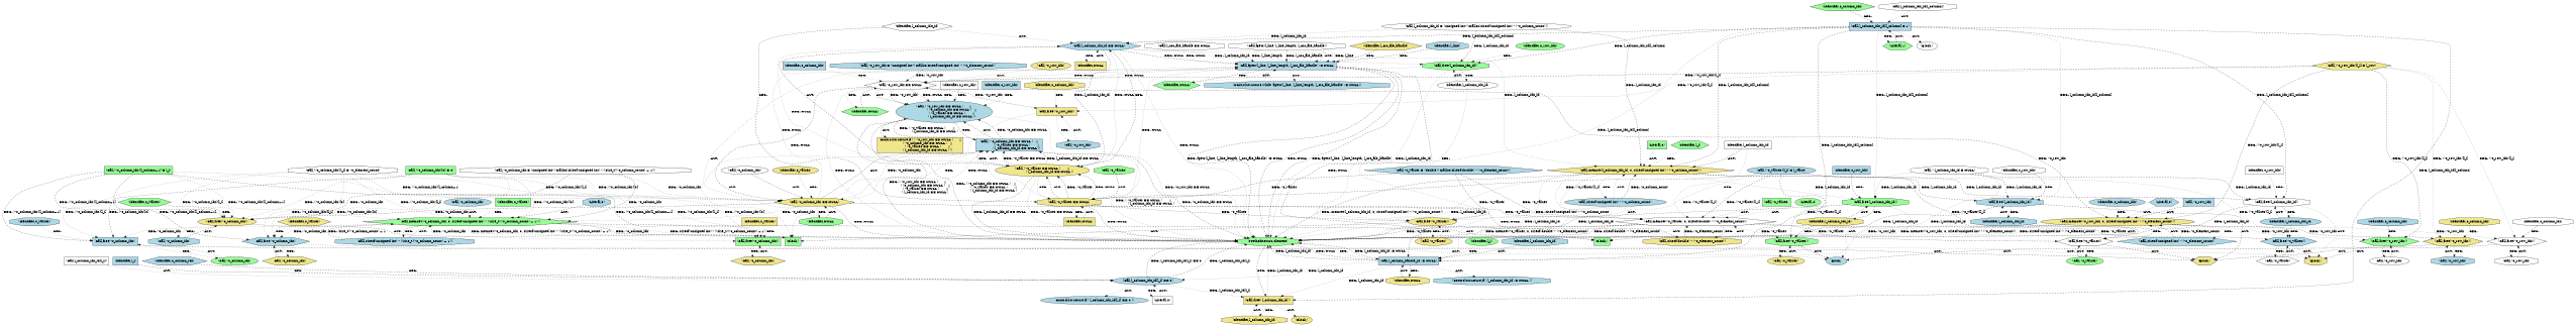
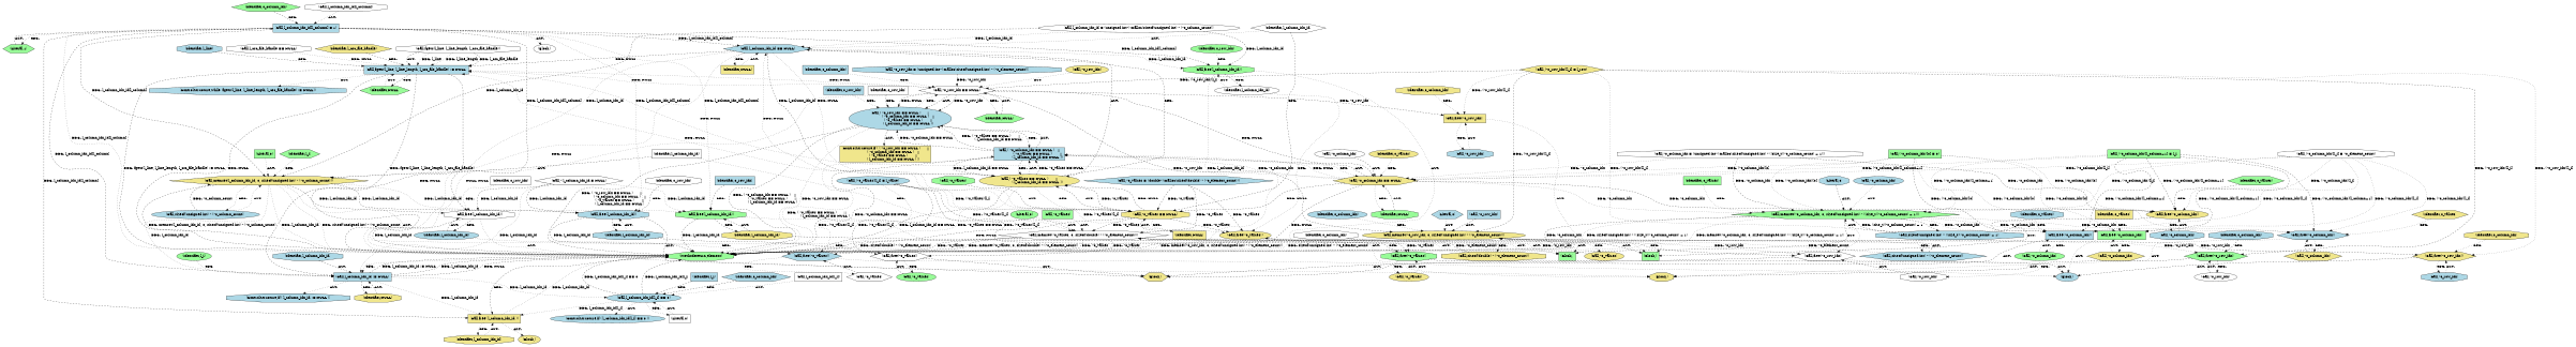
  digraph {
    node [fillcolor=lightblue shape=octagon style=filled]
    edge [style=dotted]
    n1 [label="(Call,l_column_idx_id[l_column] = 1)" shape=box]
    n2 [fillcolor=white label="(Call,free(l_column_idx_id))"]
    n3 [label="(Call,l_column_idx_id == NULL)" shape=hexagon]
-   n4 [label="(Call,l_column_handle_id != NULL)" shape=box]
+   n4 [label="(Call,l_column_idx_id != NULL)" shape=box]
    n5 [fillcolor=khaki label="(Call,free( l_column_idx_id ))" shape=box]
    n6 [fillcolor=palegreen label="(Call,free(l_column_idx_id))"]
    n7 [fillcolor=khaki label="(Call,memset(l_column_idx_id, 0, sizeof(unsigned int) * (*o_column_count)))" shape=hexagon]
    n8 [label="(Call,free(l_column_idx_id))"]
    n9 [fillcolor=palegreen label="(Call,free(l_column_idx_id))"]
    n10 [fillcolor=palegreen label="(MethodReturn,element)"]
    n11 [fillcolor=palegreen label="(Literal,1)" shape=hexagon]
    n12 [fillcolor=white label="(Block,)" shape=ellipse]
    n13 [fillcolor=khaki label="(Block,)"]
    n14 [label="(Identifier,l_column_idx_id)" shape=ellipse]
    n15 [label="(Call,fgets(l_line, l_line_length, l_csc_file_handle) != NULL)" shape=box]
    n16 [fillcolor=khaki label="(Call,( *o_values == NULL )       ||\n               ( l_column_idx_id == NULL ))" shape=ellipse]
    n17 [fillcolor=khaki label="(Identifier,NULL)" shape=box]
    n18 [label="(Call,l_column_idx_id[l_i] == 0)" shape=ellipse]
    n19 [label="(ControlStructure,if ( l_column_idx_id != NULL ))"]
    n20 [fillcolor=khaki label="(Identifier,NULL)"]
    n21 [fillcolor=khaki label="(Identifier,l_column_idx_id)"]
    n22 [fillcolor=khaki label="(Block,)" shape=ellipse]
    n23 [fillcolor=palegreen label="(Block,)" shape=box]
    n24 [fillcolor=white label="(Identifier,l_column_idx_id)" shape=ellipse]
    n25 [fillcolor=palegreen label="(Block,)" shape=box]
    n26 [label="(Call,sizeof(unsigned int) * (*o_column_count))" shape=ellipse]
    n27 [fillcolor=khaki label="(Block,)" shape=hexagon]
    n28 [label="(Identifier,l_column_idx_id)"]
    n29 [label="(Block,)" shape=ellipse]
    n30 [fillcolor=khaki label="(Identifier,l_column_idx_id)"]
    n31 [label="(Call,free(*o_values))" shape=hexagon]
    n32 [fillcolor=white label="(Call,*o_row_idx == NULL)" shape=hexagon]
    n33 [label="(ControlStructure,while (fgets(l_line, l_line_length, l_csc_file_handle) != NULL))"]
    n34 [fillcolor=palegreen label="(Identifier,NULL)" shape=hexagon]
    n35 [label="(Call,( *o_column_idx == NULL )   ||\n               ( *o_values == NULL )       ||\n               ( l_column_idx_id == NULL ))" shape=box]
    n36 [fillcolor=khaki label="(Call,*o_values == NULL)"]
    n37 [label="(Call,( *o_row_idx == NULL )      ||\n               ( *o_column_idx == NULL )   ||\n               ( *o_values == NULL )       ||\n               ( l_column_idx_id == NULL ))" shape=ellipse]
    n38 [fillcolor=khaki label="(Call,*o_column_idx == NULL)" shape=hexagon]
    n39 [fillcolor=khaki label="(Call,free(*o_row_idx))" shape=box]
    n40 [fillcolor=khaki label="(Call,memset(*o_row_idx, 0, sizeof(unsigned int) * (*o_element_count)))" shape=ellipse]
    n41 [fillcolor=palegreen label="(Identifier,NULL)" shape=hexagon]
    n42 [fillcolor=khaki label="(ControlStructure,if ( ( *o_row_idx == NULL )      ||\n               ( *o_column_idx == NULL )   ||\n               ( *o_values == NULL )       ||\n               ( l_column_idx_id == NULL ) ))" shape=box]
    n43 [fillcolor=khaki label="(Call,free(*o_column_idx))" shape=ellipse]
    n44 [fillcolor=palegreen label="(Call,memset(*o_column_idx, 0, sizeof(unsigned int) * ((size_t)(*o_column_count) + 1)))" shape=hexagon]
    n45 [fillcolor=palegreen label="(Identifier,NULL)"]
    n46 [label="(Call,*o_row_idx)"]
    n47 [fillcolor=palegreen label="(Call,free(*o_row_idx))" shape=hexagon]
    n48 [fillcolor=white label="(Call,free(*o_row_idx))" shape=hexagon]
    n49 [fillcolor=khaki label="(Call,free(*o_row_idx))" shape=hexagon]
    n50 [label="(Call,sizeof(unsigned int) * (*o_element_count))" shape=hexagon]
    n51 [fillcolor=khaki label="(Call,free(*o_values))" shape=ellipse]
    n52 [fillcolor=white label="(Call,memset(*o_values, 0, sizeof(double) * (*o_element_count)))" shape=hexagon]
    n53 [fillcolor=khaki label="(Identifier,NULL)" shape=box]
    n54 [label="(Call,*o_column_idx)"]
    n55 [label="(Call,free(*o_column_idx))" shape=hexagon]
    n56 [label="(Call,free(*o_column_idx))" shape=box]
    n57 [fillcolor=palegreen label="(Call,free(*o_column_idx))" shape=box]
    n58 [label="(Call,sizeof(unsigned int) * ((size_t)(*o_column_count) + 1))"]
    n59 [fillcolor=khaki label="(Call,*o_values)" shape=ellipse]
    n60 [fillcolor=white label="(Call,free(*o_values))" shape=hexagon]
    n61 [fillcolor=palegreen label="(Call,free(*o_values))"]
    n62 [fillcolor=khaki label="(Call,sizeof(double) * (*o_element_count))"]
    n63 [fillcolor=white label="(Call,*o_values)" shape=hexagon]
    n64 [fillcolor=palegreen label="(Call,*o_values)" shape=ellipse]
    n65 [fillcolor=khaki label="(Call,*o_values)" shape=ellipse]
    n66 [fillcolor=khaki label="(Call,*o_column_idx)" shape=hexagon]
    n67 [fillcolor=palegreen label="(Call,*o_column_idx)" shape=ellipse]
    n68 [fillcolor=khaki label="(Call,*o_column_idx)" shape=hexagon]
    n69 [fillcolor=white label="(Call,*o_row_idx)" shape=ellipse]
    n70 [fillcolor=white label="(Call,*o_row_idx)"]
    n71 [label="(Call,*o_row_idx)"]
    n72 [label="(ControlStructure,if ( l_column_idx_id[l_i] == 0 ))" shape=ellipse]
    n73 [fillcolor=white label="(Literal,0)" shape=box]
    n74 [fillcolor=palegreen label="(Identifier,o_values)" shape=hexagon]
    n75 [label="(Literal,0)"]
    n76 [label="(Identifier,o_values)"]
    n77 [fillcolor=white label="(Identifier,l_column_idx_id)" shape=hexagon]
    n78 [label="(Identifier,o_row_idx)" shape=box]
    n79 [fillcolor=white label="(Call,*o_column_idx = (unsigned int*) malloc(sizeof(unsigned int) * ((size_t)(*o_column_count) + 1)))"]
    n80 [label="(Identifier,o_column_idx)" shape=box]
    n81 [fillcolor=palegreen label="(Call,(*o_column_idx)[l_column+1] = l_i)" shape=box]
    n82 [label="(Call,*o_column_idx)" shape=ellipse]
    n83 [fillcolor=white label="(Identifier,l_column_idx_id)" shape=box]
    n84 [label="(Identifier,l_i)" shape=box]
    n85 [fillcolor=palegreen label="(Literal,0)" shape=box]
    n86 [fillcolor=white label="(Identifier,o_row_idx)"]
    n87 [fillcolor=khaki label="(Identifier,o_column_idx)"]
    n88 [label="(Call,*o_row_idx = (unsigned int*) malloc(sizeof(unsigned int) * (*o_element_count)))"]
    n89 [label="(Call,*o_row_idx)" shape=box]
    n90 [label="(Call,(*o_values)[l_i] = l_value)" shape=ellipse]
    n91 [fillcolor=khaki label="(Identifier,o_values)" shape=hexagon]
    n92 [fillcolor=white label="(Call,fgets(l_line, l_line_length, l_csc_file_handle))"]
    n93 [fillcolor=palegreen label="(Identifier,o_values)" shape=box]
    n94 [fillcolor=palegreen label="(Call,(*o_column_idx)[0] = 0)" shape=box]
    n95 [fillcolor=khaki label="(Identifier,l_csc_file_handle)" shape=hexagon]
    n96 [fillcolor=palegreen label="(Call,*o_values)"]
    n97 [fillcolor=khaki label="(Call,(*o_row_idx)[l_i] = l_row)" shape=hexagon]
    n98 [fillcolor=white label="(Identifier,o_row_idx)" shape=box]
    n99 [fillcolor=white label="(Call,*o_column_idx)" shape=ellipse]
    n100 [label="(Identifier,l_line)"]
    n101 [fillcolor=khaki label="(Identifier,o_values)" shape=box]
    n102 [label="(Identifier,o_column_idx)" shape=ellipse]
    n103 [label="(Call,*o_values = (double*) malloc(sizeof(double) * (*o_element_count)))" shape=hexagon]
-   n104 [fillcolor=white label="(Call,* l_column_idx_id = NULL)"]
+   n104 [fillcolor=white label="(Call,* l_column_idx_id = NULL)" shape=hexagon]
    n105 [fillcolor=white label="(Identifier,o_column_idx)"]
    n106 [fillcolor=palegreen label="(Identifier,l_i)" shape=ellipse]
    n107 [fillcolor=white label="(Call,l_column_idx_id = (unsigned int*) malloc(sizeof(unsigned int) * (*o_column_count)))" shape=ellipse]
    n108 [fillcolor=palegreen label="(Call,*o_values)" shape=box]
    n109 [label="(Identifier,l_column_idx_id)"]
    n110 [fillcolor=khaki label="(Call,*o_row_idx)" shape=ellipse]
    n111 [fillcolor=khaki label="(Identifier,o_values)" shape=ellipse]
    n112 [fillcolor=palegreen label="(Identifier,o_column_idx)" shape=hexagon]
    n113 [fillcolor=palegreen label="(Identifier,l_i)" shape=hexagon]
    n114 [fillcolor=white label="(Call,l_csc_file_handle == NULL)"]
    n115 [fillcolor=palegreen label="(Identifier,o_row_idx)" shape=ellipse]
    n116 [label="(Identifier,o_column_idx)" shape=hexagon]
    n117 [fillcolor=palegreen label="(Literal,0)" shape=ellipse]
    n118 [label="(Literal,0)" shape=hexagon]
    n119 [fillcolor=white label="(Identifier,o_row_idx)" shape=box]
    n120 [label="(Identifier,o_row_idx)" shape=box]
    n121 [fillcolor=white label="(Call,l_column_idx_id[l_i])" shape=box]
    n122 [fillcolor=white label="(Call,l_column_idx_id[l_column])"]
    n123 [label="(Identifier,o_column_idx)"]
    n124 [fillcolor=khaki label="(Identifier,o_column_idx)"]
    n125 [fillcolor=white label="(Call,(*o_column_idx)[l_i] = *o_element_count)"]
    n1 -> n2 [label="DDG: l_column_idx_id[l_column]" style=dashed]
    n1 -> n3 [label="DDG: l_column_idx_id[l_column]" style=dashed]
    n1 -> n4 [label="DDG: l_column_idx_id[l_column]" style=dashed]
    n1 -> n5 [label="DDG: l_column_idx_id[l_column]" style=dashed]
    n1 -> n6 [label="DDG: l_column_idx_id[l_column]" style=dashed]
    n1 -> n7 [label="DDG: l_column_idx_id[l_column]" style=dashed]
    n1 -> n8 [label="DDG: l_column_idx_id[l_column]"]
    n1 -> n9 [label="DDG: l_column_idx_id[l_column]"]
    n1 -> n10 [label="DDG: l_column_idx_id[l_column]"]
    n1 -> n11 [label="CFG: "]
    n1 -> n12 [label="AST: "]
    n2 -> n10 [label="DDG: l_column_idx_id" style=dashed]
    n2 -> n13 [label="AST: "]
    n2 -> n14 [label="CFG: " style=dashed]
    n3 -> n6 [label="DDG: l_column_idx_id"]
    n3 -> n7 [label="DDG: l_column_idx_id"]
    n3 -> n10 [label="DDG: NULL"]
    n3 -> n15 [label="DDG: NULL" style=dashed]
    n3 -> n16 [label="AST: " style=dashed]
    n3 -> n16 [label="DDG: l_column_idx_id" style=dashed]
    n3 -> n16 [label="DDG: NULL"]
    n3 -> n17 [label="CFG: "]
    n4 -> n5 [label="DDG: l_column_idx_id"]
    n4 -> n10 [label="DDG: l_column_idx_id != NULL" style=dashed]
    n4 -> n10 [label="DDG: l_column_idx_id" style=dashed]
    n4 -> n10 [label="DDG: NULL" style=dashed]
    n4 -> n18 [label="DDG: l_column_idx_id"]
    n4 -> n19 [label="AST: "]
    n4 -> n20 [label="CFG: " style=dashed]
    n5 -> n10 [label="DDG: l_column_idx_id"]
    n5 -> n21 [label="CFG: "]
    n5 -> n22 [label="AST: "]
    n6 -> n10 [label="DDG: l_column_idx_id"]
    n6 -> n23 [label="AST: "]
    n6 -> n24 [label="CFG: " style=dashed]
    n7 -> n2 [label="DDG: l_column_idx_id" style=dashed]
    n7 -> n4 [label="DDG: l_column_idx_id"]
    n7 -> n8 [label="DDG: l_column_idx_id" style=dashed]
    n7 -> n9 [label="DDG: l_column_idx_id"]
    n7 -> n10 [label="DDG: sizeof(unsigned int) * (*o_column_count)"]
    n7 -> n10 [label="DDG: memset(l_column_idx_id, 0, sizeof(unsigned int) * (*o_column_count))" style=dashed]
    n7 -> n10 [label="DDG: l_column_idx_id"]
    n7 -> n25 [label="AST: "]
    n7 -> n26 [label="CFG: "]
    n8 -> n10 [label="DDG: l_column_idx_id" style=dashed]
    n8 -> n27 [label="AST: " style=dashed]
    n8 -> n28 [label="CFG: " style=dashed]
    n9 -> n10 [label="DDG: l_column_idx_id" style=dashed]
    n9 -> n29 [label="AST: "]
    n9 -> n30 [label="CFG: " style=dashed]
    n10 -> n4 [label="CFG: "]
    n10 -> n5 [label="CFG: " style=dashed]
    n11 -> n1 [label="AST: " style=dashed]
    n14 -> n2 [label="AST: " style=dashed]
    n14 -> n31 [label="CFG: "]
    n15 -> n4 [label="DDG: NULL" style=dashed]
    n15 -> n10 [label="DDG: fgets(l_line, l_line_length, l_csc_file_handle) != NULL" style=dashed]
    n15 -> n10 [label="DDG: NULL" style=dashed]
    n15 -> n10 [label="DDG: fgets(l_line, l_line_length, l_csc_file_handle)" style=dashed]
    n15 -> n32 [label="DDG: NULL"]
    n15 -> n33 [label="AST: "]
    n15 -> n34 [label="CFG: " style=dashed]
    n16 -> n3 [label="CFG: " style=dashed]
    n16 -> n10 [label="DDG: l_column_idx_id == NULL" style=dashed]
    n16 -> n10 [label="DDG: *o_values == NULL"]
    n16 -> n35 [label="AST: "]
    n16 -> n35 [label="DDG: *o_values == NULL" style=dashed]
    n16 -> n35 [label="DDG: l_column_idx_id == NULL" style=dashed]
    n16 -> n36 [label="CFG: "]
    n17 -> n3 [label="AST: "]
    n18 -> n5 [label="DDG: l_column_idx_id[l_i]"]
    n18 -> n10 [label="DDG: l_column_idx_id[l_i] == 0" style=dashed]
    n18 -> n10 [label="DDG: l_column_idx_id[l_i]" style=dashed]
    n18 -> n72 [label="AST: "]
    n18 -> n73 [label="CFG: "]
    n20 -> n4 [label="AST: " style=dashed]
    n21 -> n5 [label="AST: "]
    n24 -> n6 [label="AST: "]
    n24 -> n51 [label="CFG: "]
    n26 -> n7 [label="AST: "]
    n26 -> n7 [label="DDG: *o_column_count" style=dashed]
    n28 -> n8 [label="AST: "]
    n28 -> n60 [label="CFG: " style=dashed]
    n30 -> n9 [label="AST: " style=dashed]
    n30 -> n61 [label="CFG: " style=dashed]
    n31 -> n13 [label="AST: "]
    n31 -> n63 [label="CFG: "]
-   n32 -> n10 [label="DDG: NULL"]
+   n32 -> n10 [label="NULL: NULL"]
    n32 -> n15 [label="DDG: NULL"]
    n32 -> n37 [label="AST: " style=dashed]
    n32 -> n37 [label="DDG: *o_row_idx" style=dashed]
    n32 -> n37 [label="DDG: NULL" style=dashed]
    n32 -> n38 [label="DDG: NULL" style=dashed]
    n32 -> n39 [label="DDG: *o_row_idx" style=dashed]
    n32 -> n40 [label="DDG: *o_row_idx" style=dashed]
    n32 -> n41 [label="CFG: "]
    n34 -> n15 [label="AST: "]
    n35 -> n10 [label="DDG: ( *o_values == NULL )       ||\n               ( l_column_idx_id == NULL )"]
    n35 -> n10 [label="DDG: *o_column_idx == NULL" style=dashed]
    n35 -> n16 [label="CFG: " style=dashed]
    n35 -> n37 [label="AST: " style=dashed]
    n35 -> n37 [label="DDG: *o_column_idx == NULL" style=dashed]
    n35 -> n37 [label="DDG: ( *o_values == NULL )       ||\n               ( l_column_idx_id == NULL )" style=dashed]
    n35 -> n38 [label="CFG: "]
    n36 -> n3 [label="DDG: NULL"]
    n36 -> n10 [label="DDG: NULL" style=dashed]
    n36 -> n15 [label="DDG: NULL"]
    n36 -> n16 [label="AST: " style=dashed]
    n36 -> n16 [label="DDG: *o_values" style=dashed]
    n36 -> n16 [label="DDG: NULL" style=dashed]
    n36 -> n51 [label="DDG: *o_values" style=dashed]
    n36 -> n52 [label="DDG: *o_values" style=dashed]
    n36 -> n53 [label="CFG: "]
    n37 -> n10 [label="DDG: ( *o_row_idx == NULL )      ||\n               ( *o_column_idx == NULL )   ||\n               ( *o_values == NULL )       ||\n               ( l_column_idx_id == NULL )" style=dashed]
    n37 -> n10 [label="DDG: ( *o_column_idx == NULL )   ||\n               ( *o_values == NULL )       ||\n               ( l_column_idx_id == NULL )" style=dashed]
    n37 -> n10 [label="DDG: *o_row_idx == NULL"]
    n37 -> n32 [label="CFG: "]
    n37 -> n35 [label="CFG: " style=dashed]
    n37 -> n42 [label="AST: " style=dashed]
    n38 -> n10 [label="DDG: NULL" style=dashed]
    n38 -> n15 [label="DDG: NULL"]
    n38 -> n35 [label="AST: " style=dashed]
    n38 -> n35 [label="DDG: *o_column_idx"]
    n38 -> n35 [label="DDG: NULL"]
-   n38 -> n62 [label="DDG: NULL" style=dashed]
+   n38 -> n36 [label="DDG: NULL" style=dashed]
    n38 -> n43 [label="DDG: *o_column_idx" style=dashed]
    n38 -> n44 [label="DDG: *o_column_idx"]
    n38 -> n45 [label="CFG: "]
    n39 -> n23 [label="AST: "]
    n39 -> n46 [label="CFG: "]
    n40 -> n10 [label="DDG: *o_row_idx"]
    n40 -> n10 [label="DDG: memset(*o_row_idx, 0, sizeof(unsigned int) * (*o_element_count))"]
    n40 -> n10 [label="DDG: sizeof(unsigned int) * (*o_element_count)"]
    n40 -> n25 [label="AST: "]
    n40 -> n47 [label="DDG: *o_row_idx"]
    n40 -> n48 [label="DDG: *o_row_idx"]
    n40 -> n49 [label="DDG: *o_row_idx" style=dashed]
    n40 -> n50 [label="CFG: "]
    n41 -> n32 [label="AST: " style=dashed]
    n43 -> n23 [label="AST: " style=dashed]
    n43 -> n54 [label="CFG: "]
    n44 -> n10 [label="DDG: memset(*o_column_idx, 0, sizeof(unsigned int) * ((size_t)(*o_column_count) + 1))"]
    n44 -> n10 [label="DDG: *o_column_idx" style=dashed]
    n44 -> n10 [label="DDG: sizeof(unsigned int) * ((size_t)(*o_column_count) + 1)"]
    n44 -> n25 [label="AST: " style=dashed]
    n44 -> n55 [label="DDG: *o_column_idx"]
    n44 -> n56 [label="DDG: *o_column_idx"]
    n44 -> n57 [label="DDG: *o_column_idx"]
    n44 -> n58 [label="CFG: " style=dashed]
    n45 -> n38 [label="AST: " style=dashed]
    n46 -> n39 [label="AST: "]
    n47 -> n13 [label="AST: " style=dashed]
    n47 -> n69 [label="CFG: " style=dashed]
    n48 -> n27 [label="AST: " style=dashed]
    n48 -> n70 [label="CFG: "]
    n49 -> n29 [label="AST: " style=dashed]
    n49 -> n71 [label="CFG: "]
    n50 -> n40 [label="AST: " style=dashed]
    n50 -> n40 [label="DDG: *o_element_count"]
    n51 -> n23 [label="AST: " style=dashed]
    n51 -> n59 [label="CFG: "]
    n52 -> n10 [label="DDG: *o_values" style=dashed]
    n52 -> n10 [label="DDG: memset(*o_values, 0, sizeof(double) * (*o_element_count))" style=dashed]
    n52 -> n10 [label="DDG: sizeof(double) * (*o_element_count)" style=dashed]
    n52 -> n25 [label="AST: "]
    n52 -> n31 [label="DDG: *o_values" style=dashed]
    n52 -> n60 [label="DDG: *o_values" style=dashed]
    n52 -> n61 [label="DDG: *o_values"]
    n52 -> n62 [label="CFG: " style=dashed]
    n53 -> n36 [label="AST: " style=dashed]
    n54 -> n43 [label="AST: " style=dashed]
    n55 -> n13 [label="AST: "]
    n55 -> n66 [label="CFG: "]
    n56 -> n27 [label="AST: " style=dashed]
    n56 -> n67 [label="CFG: "]
    n57 -> n29 [label="AST: "]
    n57 -> n68 [label="CFG: "]
    n58 -> n44 [label="AST: " style=dashed]
    n58 -> n44 [label="DDG: (size_t)(*o_column_count) + 1" style=dashed]
    n59 -> n51 [label="AST: "]
    n60 -> n27 [label="AST: " style=dashed]
    n60 -> n64 [label="CFG: "]
    n61 -> n29 [label="AST: " style=dashed]
    n61 -> n65 [label="CFG: "]
    n62 -> n52 [label="AST: "]
    n62 -> n52 [label="DDG: *o_element_count" style=dashed]
    n63 -> n31 [label="AST: " style=dashed]
    n64 -> n60 [label="AST: " style=dashed]
    n65 -> n61 [label="AST: "]
    n66 -> n55 [label="AST: " style=dashed]
    n67 -> n56 [label="AST: "]
    n68 -> n57 [label="AST: "]
    n69 -> n47 [label="AST: " style=dashed]
    n70 -> n48 [label="AST: " style=dashed]
    n71 -> n49 [label="AST: "]
    n73 -> n18 [label="AST: "]
    n74 -> n43 [label="CFG: " style=dashed]
    n75 -> n44 [label="AST: " style=dashed]
    n76 -> n56 [label="CFG: "]
    n77 -> n3 [label="AST: "]
    n77 -> n36 [label="CFG: " style=dashed]
    n78 -> n9 [label="CFG: " style=dashed]
    n79 -> n38 [label="DDG: *o_column_idx"]
    n79 -> n43 [label="DDG: *o_column_idx" style=dashed]
    n79 -> n44 [label="DDG: *o_column_idx" style=dashed]
    n80 -> n32 [label="CFG: "]
    n81 -> n38 [label="DDG: (*o_column_idx)[l_column+1]"]
    n81 -> n43 [label="DDG: (*o_column_idx)[l_column+1]" style=dashed]
    n81 -> n44 [label="DDG: (*o_column_idx)[l_column+1]"]
    n81 -> n55 [label="DDG: (*o_column_idx)[l_column+1]" style=dashed]
    n81 -> n56 [label="DDG: (*o_column_idx)[l_column+1]" style=dashed]
    n81 -> n57 [label="DDG: (*o_column_idx)[l_column+1]" style=dashed]
    n82 -> n44 [label="AST: "]
    n83 -> n7 [label="AST: " style=dashed]
    n83 -> n52 [label="CFG: "]
    n84 -> n18 [label="CFG: " style=dashed]
    n85 -> n7 [label="AST: "]
    n86 -> n8 [label="CFG: " style=dashed]
    n87 -> n39 [label="CFG: "]
    n88 -> n32 [label="DDG: *o_row_idx" style=dashed]
    n89 -> n40 [label="AST: " style=dashed]
    n90 -> n31 [label="DDG: (*o_values)[l_i]"]
-   n90 -> n36 [label="DDG: (*o_values)[l_i]" style=dashed]
+   n90 -> n36 [label="DDG: (*o_values)[l_i]"]
    n90 -> n51 [label="DDG: (*o_values)[l_i]"]
    n90 -> n52 [label="DDG: (*o_values)[l_i]" style=dashed]
    n90 -> n60 [label="DDG: (*o_values)[l_i]" style=dashed]
    n90 -> n61 [label="DDG: (*o_values)[l_i]" style=dashed]
    n91 -> n55 [label="CFG: "]
    n92 -> n15 [label="AST: " style=dashed]
    n92 -> n15 [label="DDG: l_line"]
    n92 -> n15 [label="DDG: l_line_length"]
    n92 -> n15 [label="DDG: l_csc_file_handle" style=dashed]
    n93 -> n44 [label="CFG: "]
    n94 -> n38 [label="DDG: (*o_column_idx)[0]"]
    n94 -> n43 [label="DDG: (*o_column_idx)[0]"]
    n94 -> n44 [label="DDG: (*o_column_idx)[0]"]
    n94 -> n55 [label="DDG: (*o_column_idx)[0]"]
    n94 -> n56 [label="DDG: (*o_column_idx)[0]" style=dashed]
    n94 -> n57 [label="DDG: (*o_column_idx)[0]"]
    n95 -> n15 [label="CFG: " style=dashed]
    n96 -> n36 [label="AST: " style=dashed]
    n97 -> n32 [label="DDG: (*o_row_idx)[l_i]" style=dashed]
    n97 -> n39 [label="DDG: (*o_row_idx)[l_i]"]
    n97 -> n40 [label="DDG: (*o_row_idx)[l_i]" style=dashed]
    n97 -> n47 [label="DDG: (*o_row_idx)[l_i]" style=dashed]
    n97 -> n48 [label="DDG: (*o_row_idx)[l_i]"]
    n97 -> n49 [label="DDG: (*o_row_idx)[l_i]"]
    n98 -> n2 [label="CFG: "]
    n99 -> n38 [label="AST: " style=dashed]
    n100 -> n15 [label="CFG: " style=dashed]
    n101 -> n57 [label="CFG: "]
    n102 -> n40 [label="CFG: "]
    n103 -> n36 [label="DDG: *o_values" style=dashed]
    n103 -> n51 [label="DDG: *o_values" style=dashed]
    n103 -> n52 [label="DDG: *o_values" style=dashed]
    n104 -> n2 [label="DDG: l_column_idx_id" style=dashed]
    n104 -> n4 [label="DDG: l_column_idx_id"]
    n104 -> n8 [label="DDG: l_column_idx_id" style=dashed]
    n104 -> n9 [label="DDG: l_column_idx_id"]
    n105 -> n48 [label="CFG: " style=dashed]
    n106 -> n4 [label="CFG: "]
    n107 -> n3 [label="DDG: l_column_idx_id"]
    n107 -> n6 [label="DDG: l_column_idx_id" style=dashed]
    n107 -> n7 [label="DDG: l_column_idx_id" style=dashed]
    n108 -> n52 [label="AST: "]
    n109 -> n4 [label="AST: " style=dashed]
    n110 -> n32 [label="AST: "]
    n111 -> n38 [label="CFG: "]
    n112 -> n1 [label="CFG: " style=dashed]
    n113 -> n7 [label="CFG: "]
    n114 -> n15 [label="DDG: NULL"]
    n115 -> n6 [label="CFG: "]
    n116 -> n18 [label="CFG: " style=dashed]
    n117 -> n52 [label="AST: "]
    n118 -> n40 [label="AST: "]
    n119 -> n37 [label="CFG: " style=dashed]
    n120 -> n37 [label="CFG: "]
    n121 -> n18 [label="AST: "]
    n122 -> n1 [label="AST: "]
    n123 -> n47 [label="CFG: " style=dashed]
    n124 -> n49 [label="CFG: "]
    n125 -> n38 [label="DDG: (*o_column_idx)[l_i]"]
    n125 -> n43 [label="DDG: (*o_column_idx)[l_i]"]
    n125 -> n44 [label="DDG: (*o_column_idx)[l_i]"]
    n125 -> n55 [label="DDG: (*o_column_idx)[l_i]"]
    n125 -> n56 [label="DDG: (*o_column_idx)[l_i]"]
    n125 -> n57 [label="DDG: (*o_column_idx)[l_i]"]
  }
